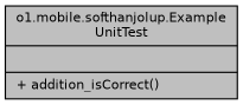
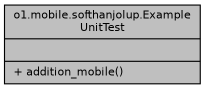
  digraph {
-   n1 [color=black fillcolor=grey75 fontcolor=black fontname=Helvetica fontsize=10 height=0.2 label="{o1.mobile.softhanjolup.Example\lUnitTest\n||+ addition_isCorrect()\l}" shape=record style=filled width=0.4]
+   n1 [color=black fillcolor=grey75 fontcolor=black fontname=Helvetica fontsize=10 height=0.2 label="{o1.mobile.softhanjolup.Example\lUnitTest\n||+ addition_mobile()\l}" shape=record style=filled width=0.4]
  }
